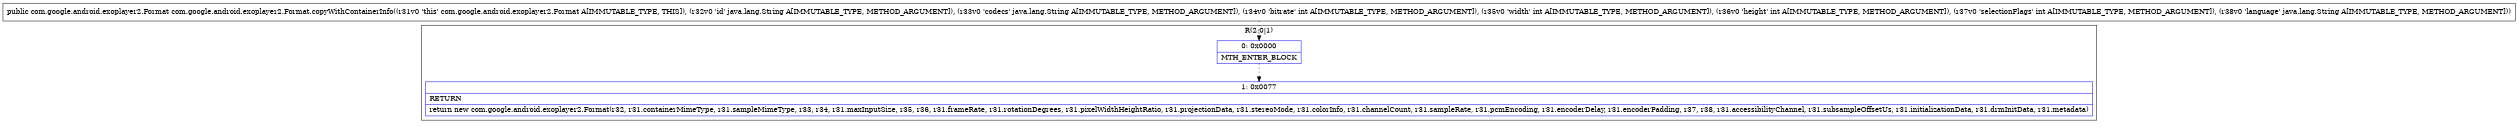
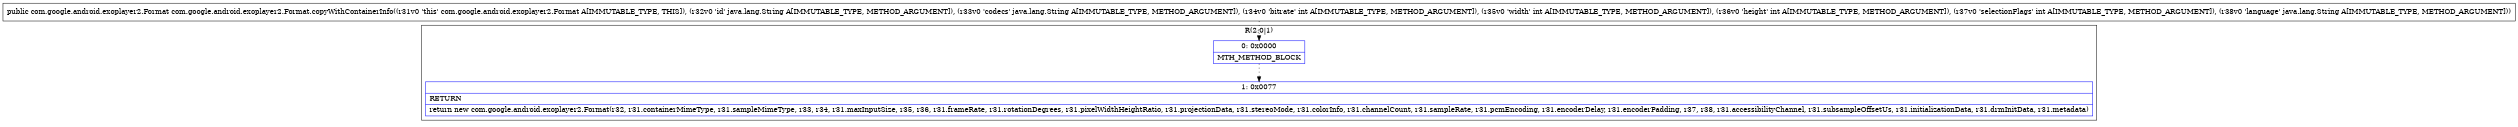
  digraph {
    node [color=blue shape=record]
    edge [style=dotted]
-   n1 [label="{0\:\ 0x0000|MTH_ENTER_BLOCK\l}"]
+   n1 [label="{0\:\ 0x0000|MTH_METHOD_BLOCK\l}"]
    n2 [label="{1\:\ 0x0077|RETURN\l|return new com.google.android.exoplayer2.Format(r32, r31.containerMimeType, r31.sampleMimeType, r33, r34, r31.maxInputSize, r35, r36, r31.frameRate, r31.rotationDegrees, r31.pixelWidthHeightRatio, r31.projectionData, r31.stereoMode, r31.colorInfo, r31.channelCount, r31.sampleRate, r31.pcmEncoding, r31.encoderDelay, r31.encoderPadding, r37, r38, r31.accessibilityChannel, r31.subsampleOffsetUs, r31.initializationData, r31.drmInitData, r31.metadata)\l}"]
    n3 [label="{public com.google.android.exoplayer2.Format com.google.android.exoplayer2.Format.copyWithContainerInfo((r31v0 'this' com.google.android.exoplayer2.Format A[IMMUTABLE_TYPE, THIS]), (r32v0 'id' java.lang.String A[IMMUTABLE_TYPE, METHOD_ARGUMENT]), (r33v0 'codecs' java.lang.String A[IMMUTABLE_TYPE, METHOD_ARGUMENT]), (r34v0 'bitrate' int A[IMMUTABLE_TYPE, METHOD_ARGUMENT]), (r35v0 'width' int A[IMMUTABLE_TYPE, METHOD_ARGUMENT]), (r36v0 'height' int A[IMMUTABLE_TYPE, METHOD_ARGUMENT]), (r37v0 'selectionFlags' int A[IMMUTABLE_TYPE, METHOD_ARGUMENT]), (r38v0 'language' java.lang.String A[IMMUTABLE_TYPE, METHOD_ARGUMENT])) }" color=""]
    subgraph cluster_1 {
      label="R(2:0|1)"
      n1
      n2
    }
    n1 -> n2
    n3 -> n1
  }
